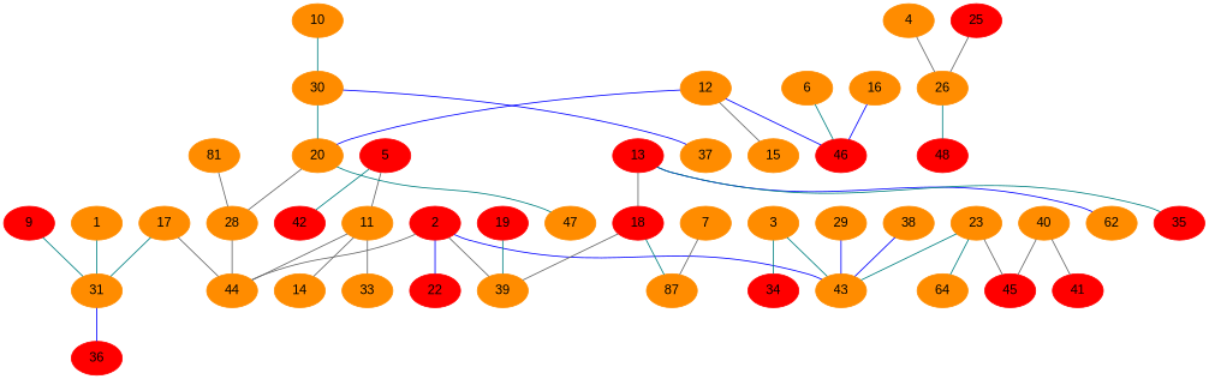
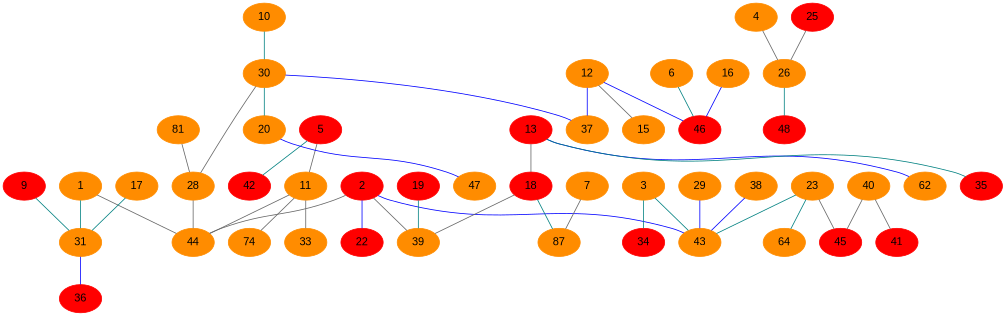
  graph {
    fontname="Liberation Sans"
    node [color=darkorange fontname="Liberation Sans" style=filled]
    edge [color=gray40 fontname="Liberation Sans" weight=1.0]
    1
    31
    44
    36 [color=red]
    2 [color=red]
    22 [color=red]
    39
    43
    3
    34 [color=red]
    4
    26
    48 [color=red]
    5 [color=red]
    11
    42 [color=red]
-   14
+   14 [label=74]
    33
    46 [color=red]
    6
    n21 [label=87]
    7
    9 [color=red]
    10
    30
    20
    28
    47
    37
    12
    15
    13 [color=red]
    18 [color=red]
    n34 [label=62]
    35 [color=red]
    16
    17
    19 [color=red]
    n39 [label=81]
    23
    n41 [label=64]
    45 [color=red]
    25 [color=red]
    29
    38
    40
    41 [color=red]
    1 -- 31 [color=teal]
-   17 -- 44
+   1 -- 44
    31 -- 36 [color=blue]
    2 -- 44
    2 -- 22 [color=blue]
    2 -- 39
    2 -- 43 [color=blue]
    3 -- 43 [color=teal]
    3 -- 34 [color=teal]
    4 -- 26
    26 -- 48 [color=teal]
    5 -- 11
    5 -- 42 [color=teal]
    11 -- 44
    11 -- 14
    11 -- 33
    6 -- 46 [color=teal]
    7 -- n21
    9 -- 31 [color=teal]
    10 -- 30 [color=teal]
    30 -- 20 [color=teal]
    30 -- 37 [color=blue]
-   20 -- 28
-   20 -- 47 [color=teal]
+   30 -- 28
+   20 -- 47 [color=blue]
    28 -- 44
    12 -- 46 [color=blue]
-   12 -- 20 [color=blue]
+   12 -- 37 [color=blue]
    12 -- 15
    13 -- 18
    13 -- n34 [color=blue]
    13 -- 35 [color=teal]
    18 -- 39
    18 -- n21 [color=teal]
    16 -- 46 [color=blue]
    17 -- 31 [color=teal]
    19 -- 39 [color=teal]
    n39 -- 28
    23 -- 43 [color=teal]
    23 -- n41 [color=teal]
    23 -- 45
    25 -- 26
    29 -- 43 [color=blue]
    38 -- 43 [color=blue]
    40 -- 45
    40 -- 41
  }
